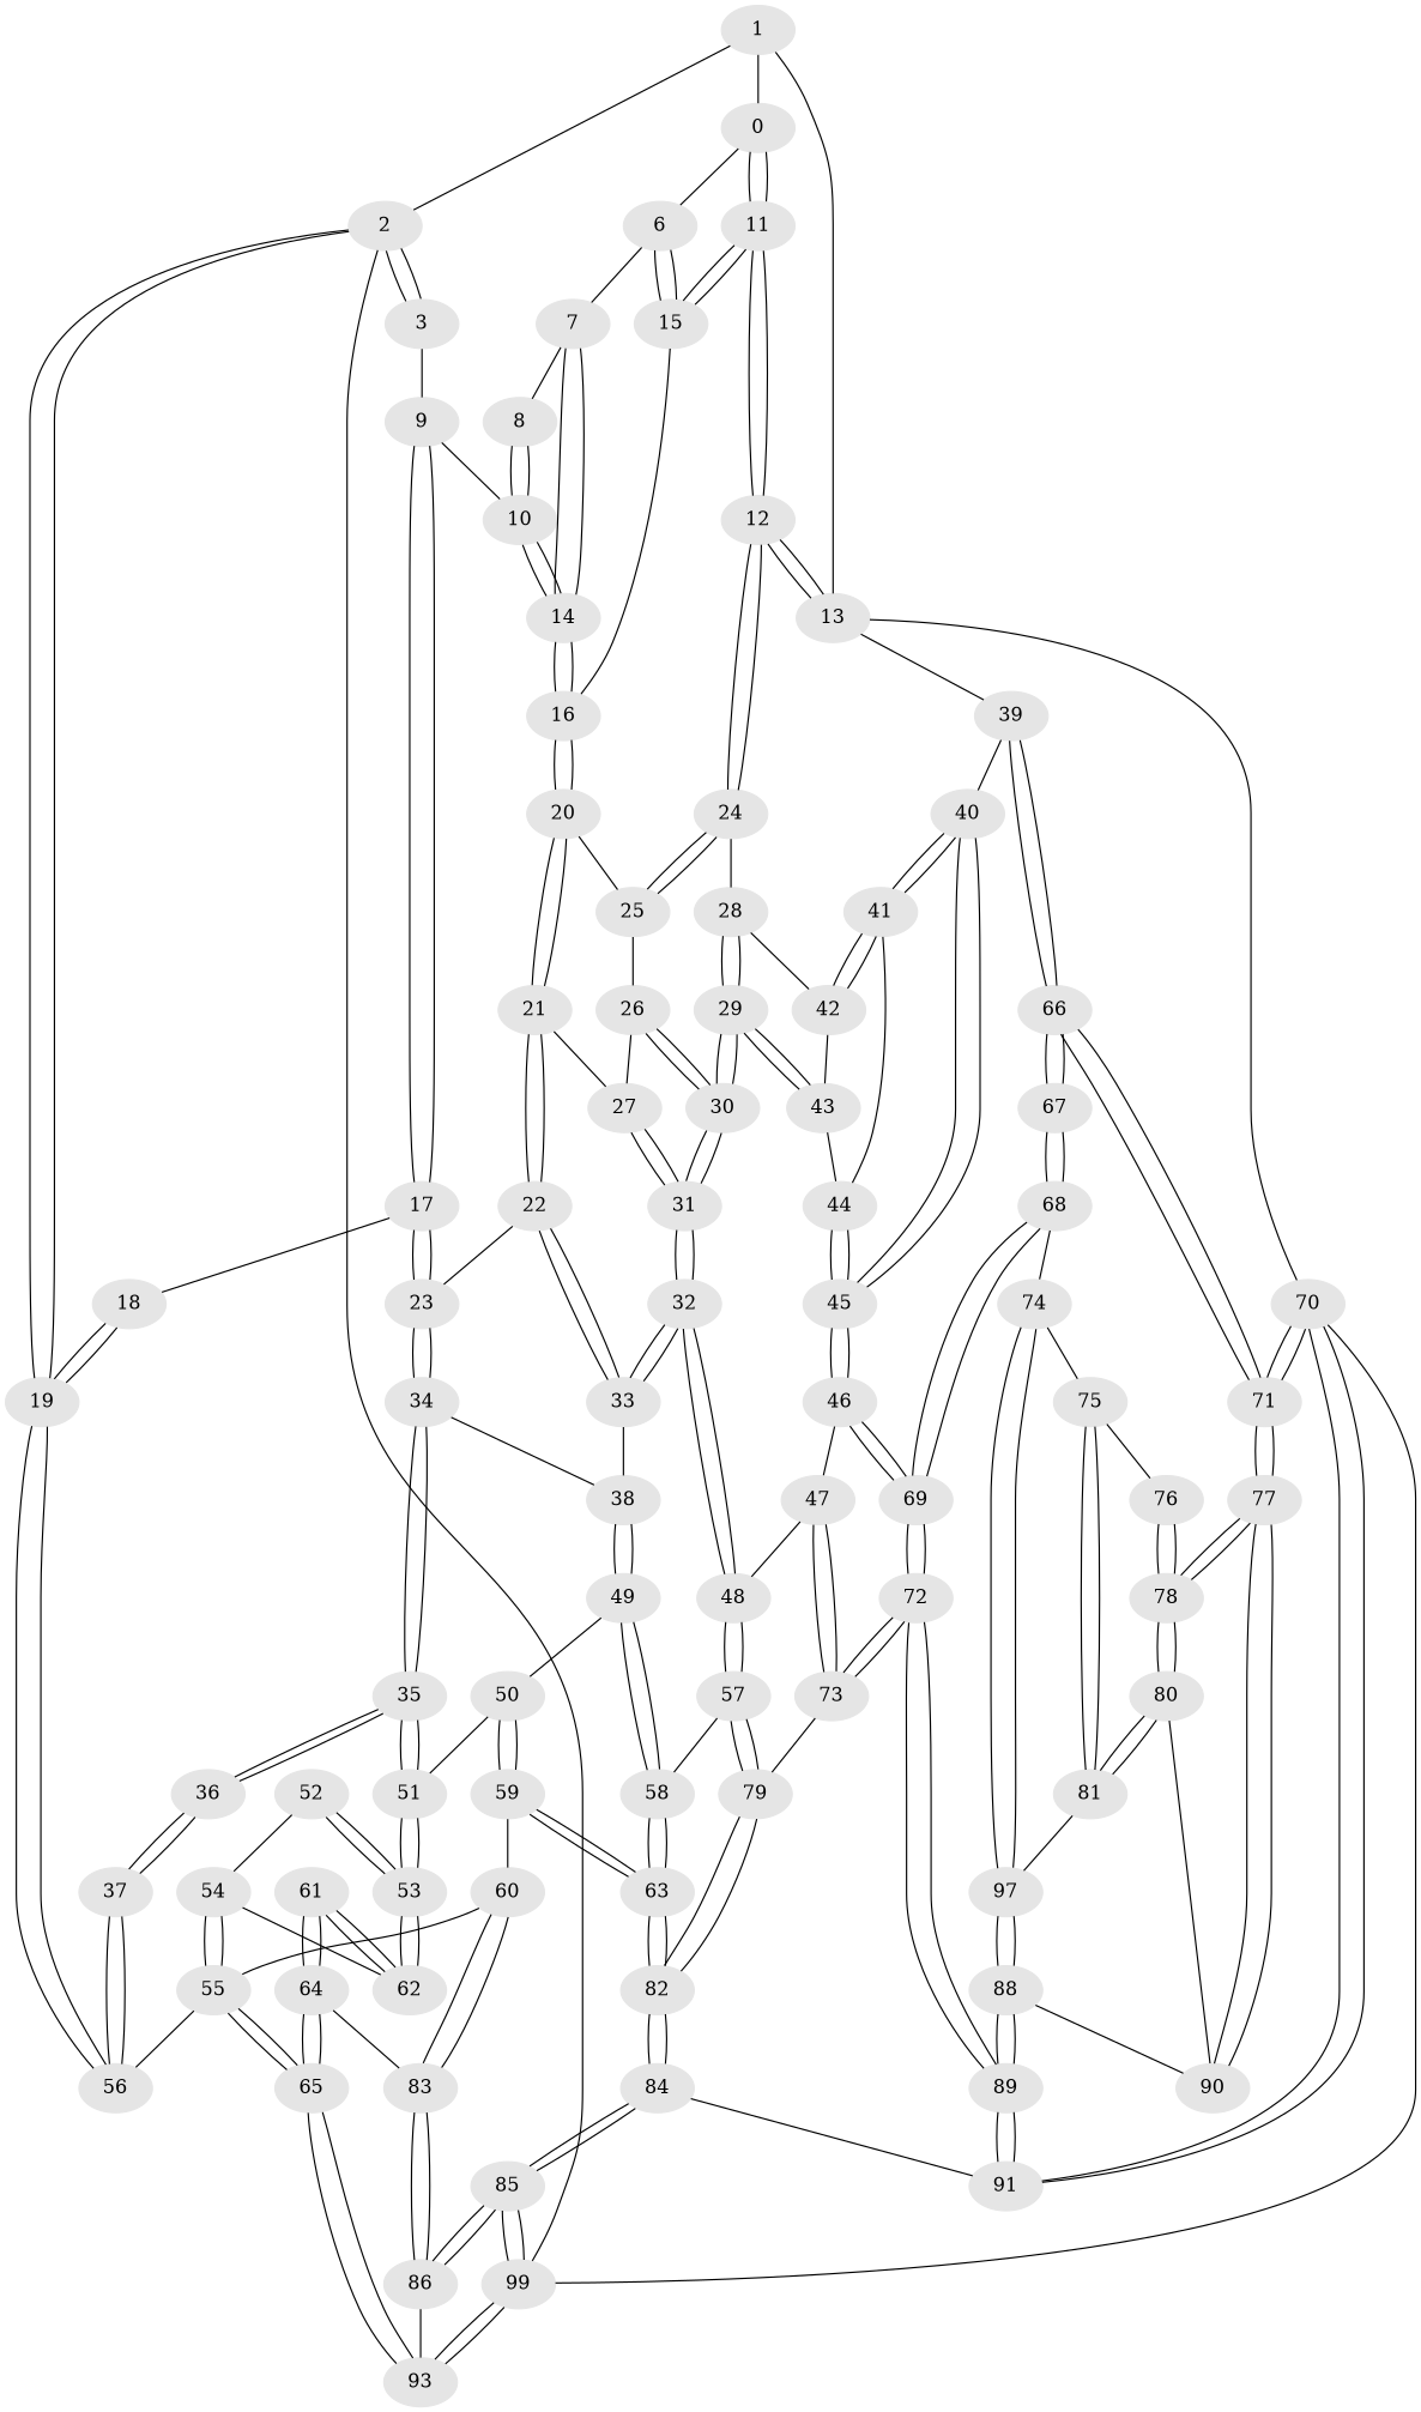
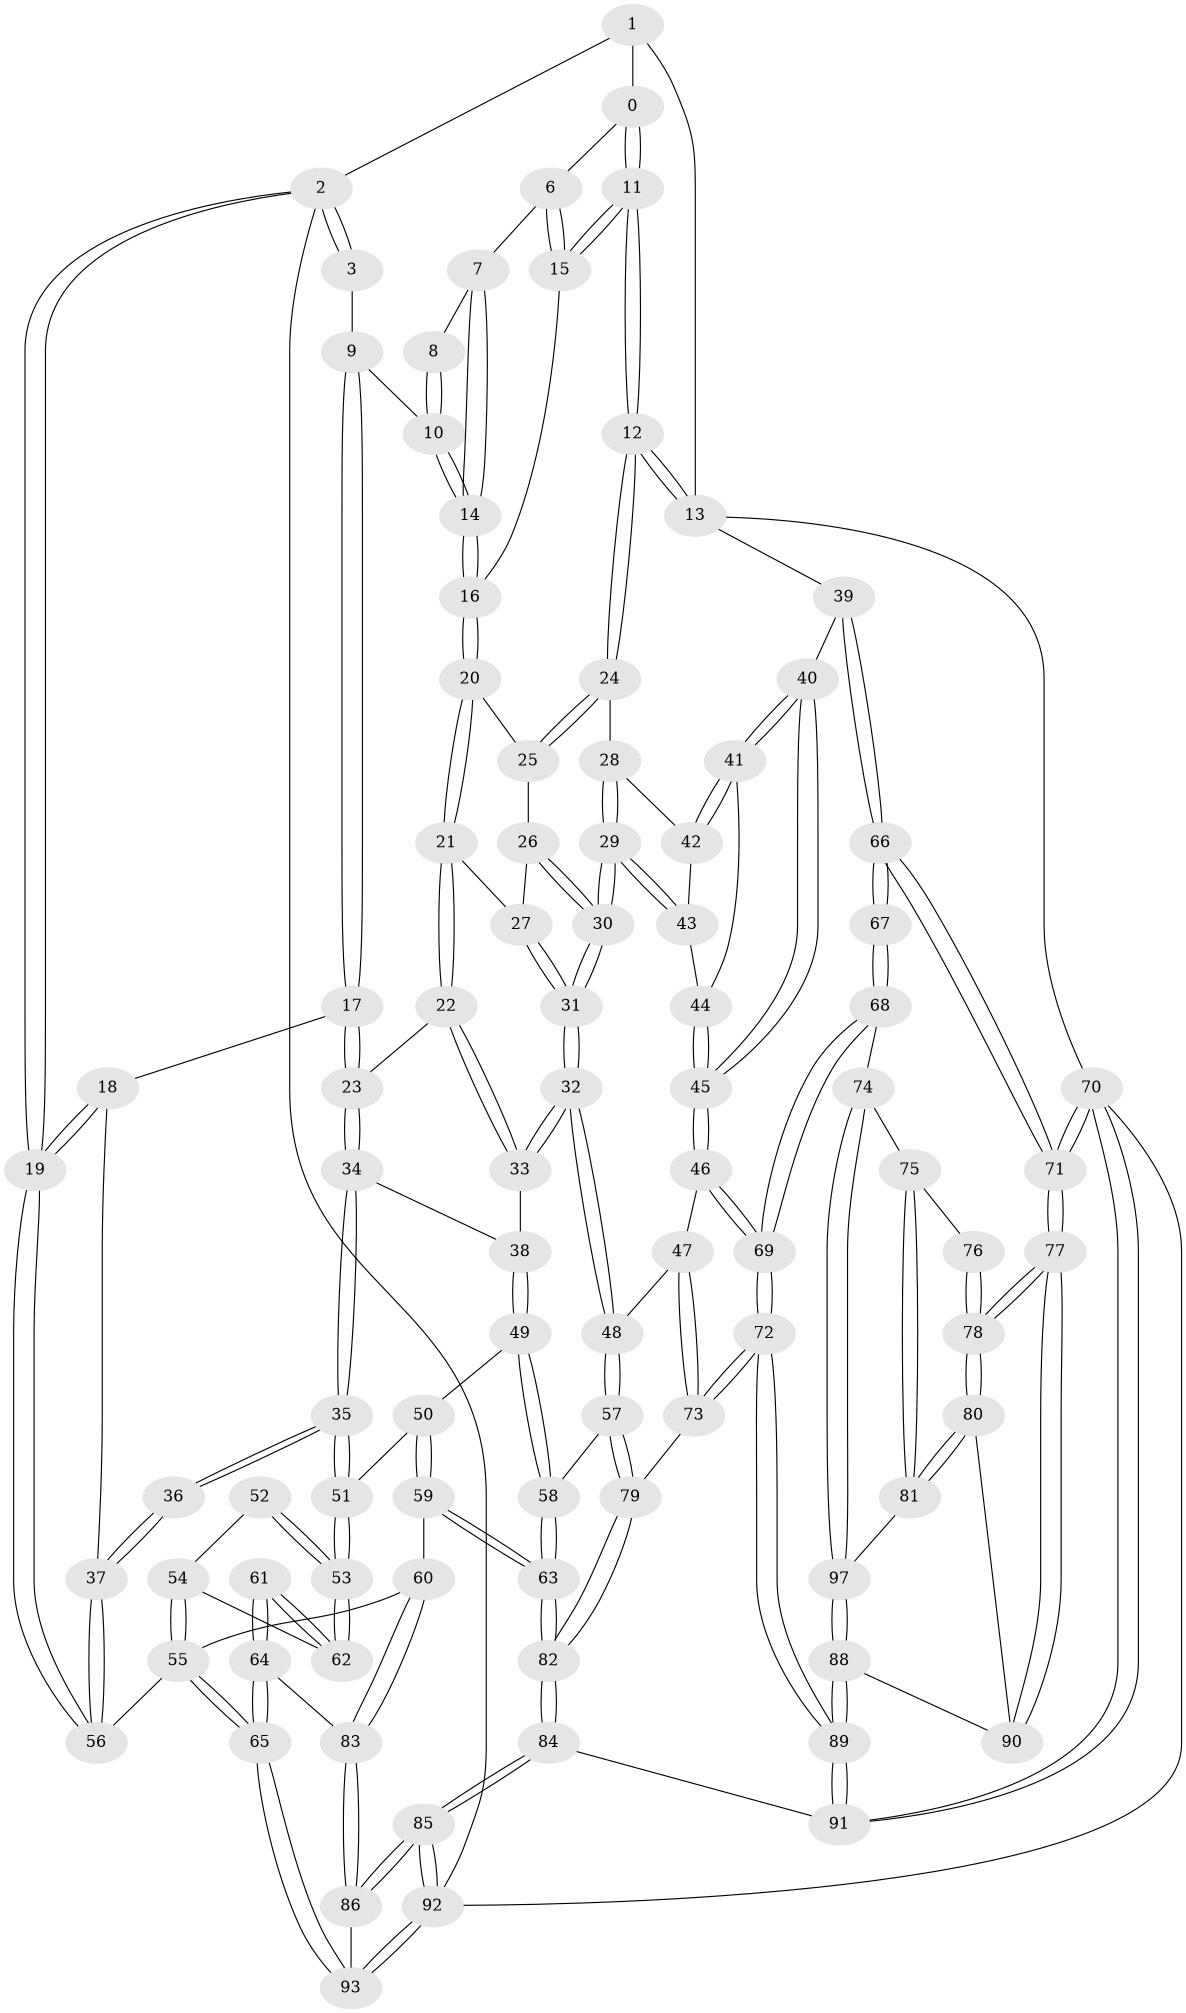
  graph {
    node [color=gray90 style=filled]
    1
    2
    n3 [label=0]
    13
    3
    19
-   92 [label=99]
+   92
    6
    11
    39
    70
    9
    56
    93
    10
    17
    8
    7
    15
    12
    14
    16
    18
    23
    24
    25
    28
    40
    66
    71
    91
    20
    21
    37
    34
    22
    27
    26
    33
    31
    38
    35
    29
    42
    30
    32
    43
    44
    48
    57
    49
    36
    51
    53
    50
    58
    41
    45
    67
    46
    47
    69
    73
    72
    79
    59
    63
    60
    62
    52
    54
    55
    65
    82
    83
    61
    64
    86
    84
    68
    77
    74
    75
    n84 [label=97]
    89
    78
    90
    76
    81
    88
    80
    85
    1 -- 2
    1 -- n3
    1 -- 13
    2 -- 3
    2 -- 3
    2 -- 19
    2 -- 19
    2 -- 92
    n3 -- 6
    n3 -- 11
    n3 -- 11
    13 -- 39
    13 -- 70
    3 -- 9
    19 -- 56
    19 -- 56
    92 -- 93
    92 -- 93
    6 -- 7
    6 -- 15
    6 -- 15
    11 -- 15
    11 -- 15
    11 -- 12
    11 -- 12
    39 -- 40
    39 -- 66
    39 -- 66
    70 -- 92
    70 -- 71
    70 -- 71
    70 -- 91
    70 -- 91
    9 -- 10
    9 -- 17
    9 -- 17
    10 -- 14
    10 -- 14
    17 -- 18
    17 -- 23
    17 -- 23
    8 -- 10
    8 -- 10
    7 -- 8
    7 -- 14
    7 -- 14
    15 -- 16
    12 -- 13
    12 -- 13
    12 -- 24
    12 -- 24
    14 -- 16
    14 -- 16
    16 -- 20
    16 -- 20
    18 -- 19
    18 -- 19
+   18 -- 37
    23 -- 34
    23 -- 34
    24 -- 25
    24 -- 25
    24 -- 28
    25 -- 26
    28 -- 29
    28 -- 29
    28 -- 42
    40 -- 41
    40 -- 41
    40 -- 45
    40 -- 45
    66 -- 71
    66 -- 71
    66 -- 67
    66 -- 67
    71 -- 77
    71 -- 77
    20 -- 25
    20 -- 21
    20 -- 21
    21 -- 22
    21 -- 22
    21 -- 27
    37 -- 56
    37 -- 56
    34 -- 38
    34 -- 35
    34 -- 35
    22 -- 23
    22 -- 33
    22 -- 33
    27 -- 31
    27 -- 31
    26 -- 27
    26 -- 30
    26 -- 30
    33 -- 38
    31 -- 32
    31 -- 32
    38 -- 49
    38 -- 49
    35 -- 36
    35 -- 36
    35 -- 51
    35 -- 51
    29 -- 30
    29 -- 30
    29 -- 43
    29 -- 43
    42 -- 43
    30 -- 31
    30 -- 31
    32 -- 33
    32 -- 33
    32 -- 48
    32 -- 48
    43 -- 44
    44 -- 45
    44 -- 45
    48 -- 57
    48 -- 57
    57 -- 58
    57 -- 79
    57 -- 79
    49 -- 50
    49 -- 58
    49 -- 58
    36 -- 37
    36 -- 37
    51 -- 53
    51 -- 53
    53 -- 62
    53 -- 62
    50 -- 51
    50 -- 59
    50 -- 59
    58 -- 63
    58 -- 63
    41 -- 42
    41 -- 42
    41 -- 44
    45 -- 46
    45 -- 46
    67 -- 68
    67 -- 68
    46 -- 47
    46 -- 69
    46 -- 69
    47 -- 48
    47 -- 73
    47 -- 73
    69 -- 72
    69 -- 72
    73 -- 79
    72 -- 73
    72 -- 73
    72 -- 89
    72 -- 89
    79 -- 82
    79 -- 82
    59 -- 63
    59 -- 63
    59 -- 60
    63 -- 82
    63 -- 82
    60 -- 55
    60 -- 83
    60 -- 83
    52 -- 53
    52 -- 53
    52 -- 54
    54 -- 62
    54 -- 55
    54 -- 55
    55 -- 56
    55 -- 65
    55 -- 65
    65 -- 93
    65 -- 93
    82 -- 84
    82 -- 84
    83 -- 86
    83 -- 86
    61 -- 62
    61 -- 62
    61 -- 64
    61 -- 64
    64 -- 65
    64 -- 65
    64 -- 83
    86 -- 93
    84 -- 91
    84 -- 85
    84 -- 85
    68 -- 69
    68 -- 69
    68 -- 74
    77 -- 78
    77 -- 78
    77 -- 90
    77 -- 90
    74 -- 75
    74 -- n84
    74 -- n84
    75 -- 76
    75 -- 81
    75 -- 81
    n84 -- 88
    n84 -- 88
    89 -- 91
    89 -- 91
    78 -- 80
    78 -- 80
    76 -- 78
    76 -- 78
    81 -- n84
    88 -- 89
    88 -- 89
    88 -- 90
    80 -- 90
    80 -- 81
    80 -- 81
    85 -- 92
    85 -- 92
    85 -- 86
    85 -- 86
  }
